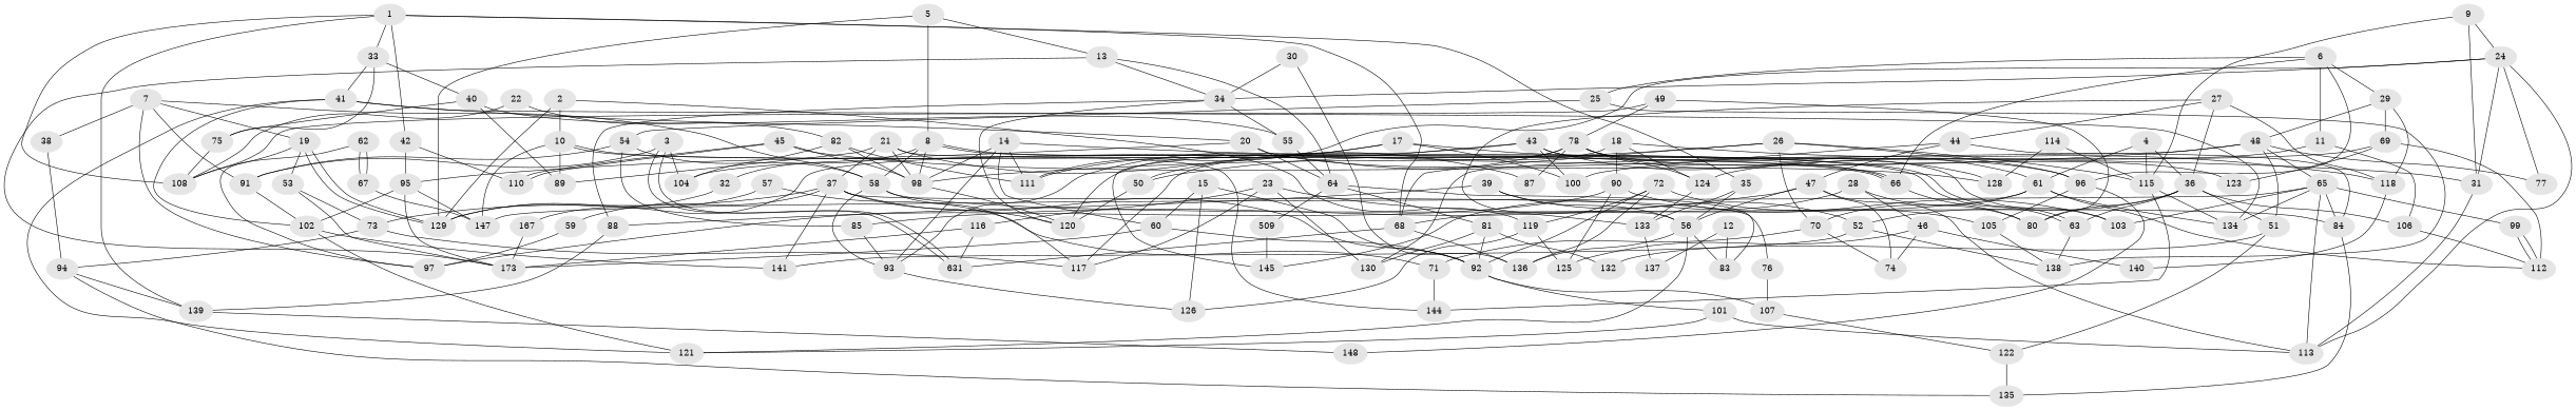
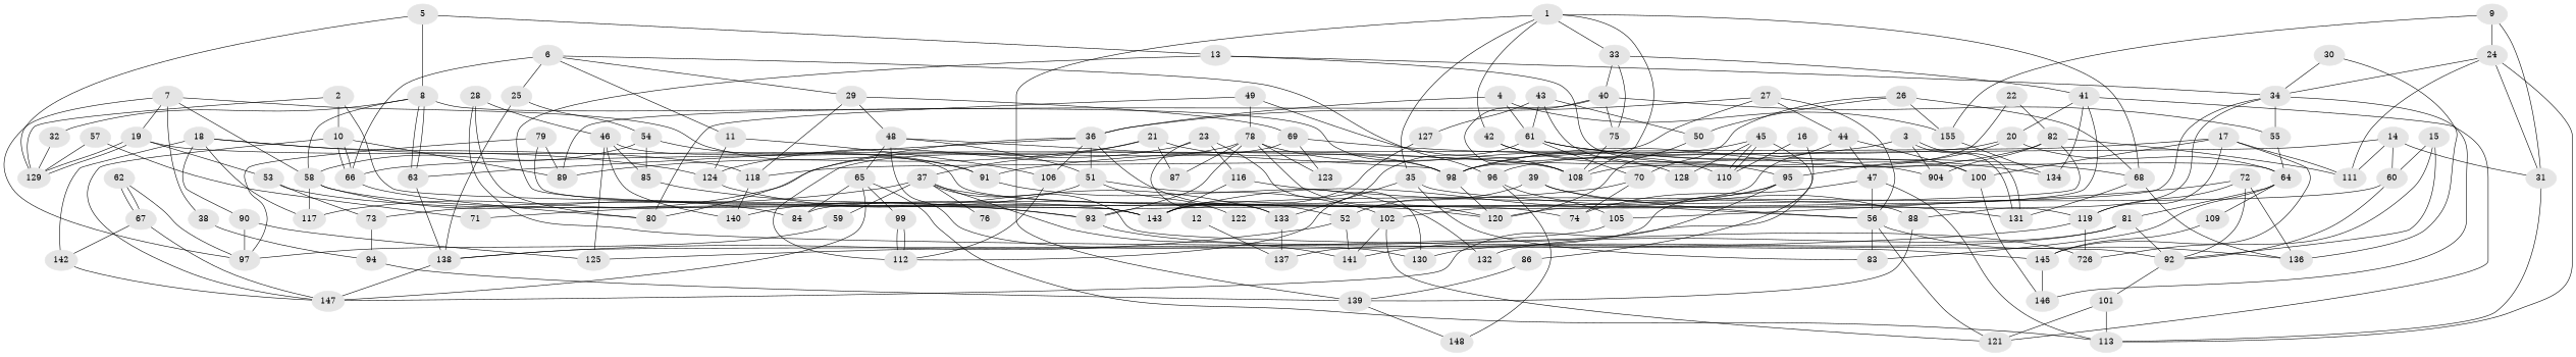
  graph {
    node [color=gray90 style=filled]
    1
    33
    35
    42
    68
    108
    139
    40
    41
    75
    133
    56
    110
    95
-   131 [label=631]
+   131
    136
    148
    2
    10
    119
    129
    66
    89
    147
-   126
+   126 [label=726]
    125
    3
    91
-   104
+   104 [label=904]
    102
    4
    36
    61
-   115
+   115 [label=155]
    63
    106
    80
    51
    52
    70
    134
    112
-   144
    5
    8
    13
    58
    32
    98
    34
    64
-   143 [label=173]
+   143
    6
    11
    25
    29
    96
    124
    54
    138
    118
    48
    69
    105
    7
    19
    38
    97
    53
    94
    93
    117
    84
    120
    9
    24
    31
    111
-   77
    113
    12
    83
    137
    55
    88
+   146
    81
-   109 [label=509]
+   109
    14
    60
    92
    15
-   107
    101
+   16
    141
    20
    17
    100
    145
    18
    90
-   103
+   142
    140
    73
    21
    37
    87
    59
    76
    22
    82
    23
    116
    130
    85
    26
    50
    74
    71
    27
    44
    47
    121
    28
    46
    65
    123
    30
    122
    132
-   135
    39
    43
-   127 [label=167]
+   127
    45
+   86
    128
    99
    49
    78
    57
    62
    67
    72
-   114
+   79
    1 -- 33
    1 -- 35
    1 -- 42
    1 -- 68
    1 -- 108
    1 -- 139
    33 -- 40
    33 -- 41
    33 -- 75
    35 -- 133
    35 -- 56
    42 -- 110
    42 -- 95
    68 -- 131
    68 -- 136
    139 -- 148
+   40 -- 108
    40 -- 75
    40 -- 89
    40 -- 55
    41 -- 102
    41 -- 134
    41 -- 20
    41 -- 121
    75 -- 108
    133 -- 137
    56 -- 136
    56 -- 83
    56 -- 121
    95 -- 147
    95 -- 143
-   95 -- 102
+   95 -- 137
    2 -- 10
    2 -- 119
    2 -- 129
    10 -- 66
    10 -- 66
    10 -- 89
    10 -- 147
    119 -- 126
    119 -- 125
    66 -- 80
    3 -- 131
    3 -- 131
    3 -- 91
    3 -- 104
    91 -- 102
    102 -- 141
    102 -- 121
    4 -- 36
    4 -- 61
    4 -- 115
    36 -- 63
    36 -- 106
    36 -- 80
    36 -- 51
    36 -- 52
    61 -- 68
    61 -- 70
    61 -- 134
    61 -- 112
    115 -- 134
-   115 -- 144
    63 -- 138
    106 -- 112
+   51 -- 140
    51 -- 122
    51 -- 132
    52 -- 138
    52 -- 141
    70 -- 74
    70 -- 71
    5 -- 129
    5 -- 8
    5 -- 13
    8 -- 63
    8 -- 63
    8 -- 58
    8 -- 32
    8 -- 98
    13 -- 34
    13 -- 64
    13 -- 143
    58 -- 93
    58 -- 117
    58 -- 84
    32 -- 129
    98 -- 120
    34 -- 120
    34 -- 55
    34 -- 88
+   34 -- 146
    64 -- 83
    64 -- 81
    64 -- 109
    6 -- 66
    6 -- 11
    6 -- 25
    6 -- 29
    6 -- 96
    11 -- 106
    11 -- 124
    25 -- 54
    25 -- 138
    29 -- 118
    29 -- 48
    29 -- 69
    96 -- 148
    96 -- 105
    124 -- 133
    54 -- 91
    54 -- 58
    54 -- 85
+   138 -- 147
    118 -- 140
    48 -- 51
    48 -- 98
-   48 -- 77
    48 -- 130
    48 -- 65
    69 -- 104
    69 -- 112
    69 -- 123
    105 -- 138
    7 -- 91
    7 -- 58
    7 -- 19
    7 -- 38
    7 -- 97
    19 -- 108
    19 -- 129
    19 -- 129
    19 -- 53
    38 -- 94
    53 -- 143
    53 -- 73
    94 -- 139
-   94 -- 135
    93 -- 126
-   84 -- 135
    9 -- 115
    9 -- 24
    9 -- 31
    24 -- 34
    24 -- 31
    24 -- 111
-   24 -- 77
    24 -- 113
    31 -- 113
-   12 -- 83
+   35 -- 83
    12 -- 137
    55 -- 64
    88 -- 139
    81 -- 92
    81 -- 130
    81 -- 132
    109 -- 145
    14 -- 98
-   14 -- 93
+   82 -- 93
    14 -- 31
    14 -- 111
    14 -- 60
    60 -- 143
    60 -- 92
-   92 -- 107
    92 -- 101
    15 -- 126
    15 -- 60
    15 -- 92
-   107 -- 122
    101 -- 113
    101 -- 121
+   16 -- 110
+   16 -- 141
    20 -- 95
    20 -- 64
    20 -- 96
+   17 -- 119
    17 -- 66
    17 -- 111
    17 -- 100
    17 -- 145
+   100 -- 146
+   145 -- 146
    18 -- 124
    18 -- 118
    18 -- 117
    18 -- 90
+   18 -- 142
    90 -- 125
    90 -- 97
-   90 -- 103
+   142 -- 147
    73 -- 94
-   73 -- 117
    21 -- 89
-   21 -- 144
    21 -- 98
    21 -- 37
    21 -- 87
    37 -- 120
    37 -- 92
    37 -- 141
    37 -- 73
    37 -- 59
    37 -- 76
    59 -- 97
-   76 -- 107
    22 -- 108
    22 -- 82
    82 -- 104
    82 -- 98
    82 -- 111
    23 -- 133
    23 -- 117
    23 -- 116
    23 -- 130
    116 -- 131
    116 -- 143
    85 -- 93
    26 -- 68
    26 -- 115
    26 -- 70
-   26 -- 96
    26 -- 50
    50 -- 120
-   71 -- 144
    27 -- 56
    27 -- 36
    27 -- 118
    27 -- 44
    44 -- 84
    44 -- 100
    44 -- 47
    47 -- 56
    47 -- 113
-   47 -- 85
+   46 -- 85
    47 -- 74
    28 -- 80
    28 -- 145
    28 -- 46
    46 -- 125
    46 -- 140
    46 -- 74
    65 -- 147
-   65 -- 134
    65 -- 84
    65 -- 113
-   65 -- 103
    65 -- 99
    30 -- 136
    30 -- 34
-   122 -- 135
    39 -- 56
    39 -- 52
    39 -- 88
    43 -- 61
    43 -- 100
-   43 -- 103
    43 -- 50
    43 -- 127
    127 -- 143
    45 -- 110
    45 -- 110
    45 -- 98
+   45 -- 86
    45 -- 128
+   86 -- 139
    99 -- 112
    99 -- 112
    49 -- 108
    49 -- 80
    49 -- 78
    78 -- 124
    78 -- 93
    78 -- 120
    78 -- 87
    78 -- 123
    78 -- 128
    57 -- 129
    57 -- 71
    62 -- 97
    62 -- 67
    62 -- 67
    67 -- 147
+   67 -- 142
    72 -- 136
    72 -- 119
    72 -- 105
    72 -- 92
-   114 -- 115
-   114 -- 128
+   79 -- 89
+   79 -- 143
+   79 -- 97
  }
